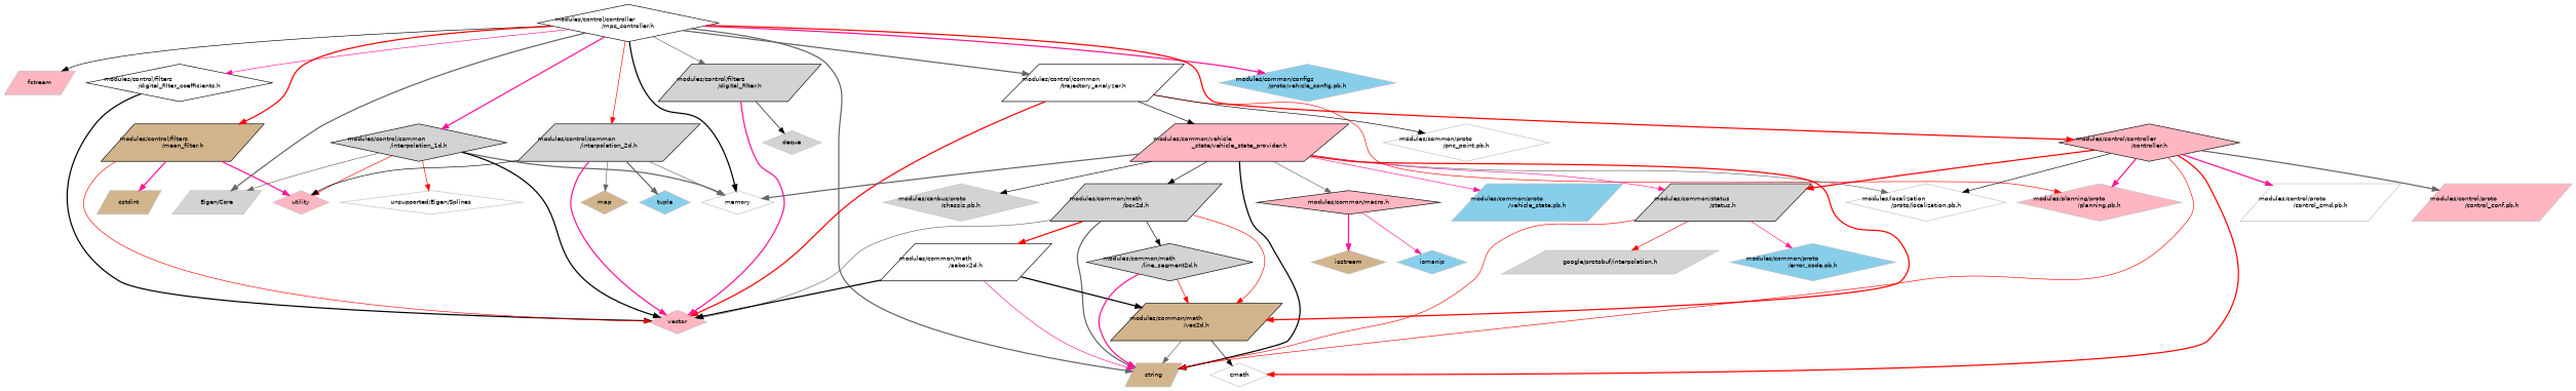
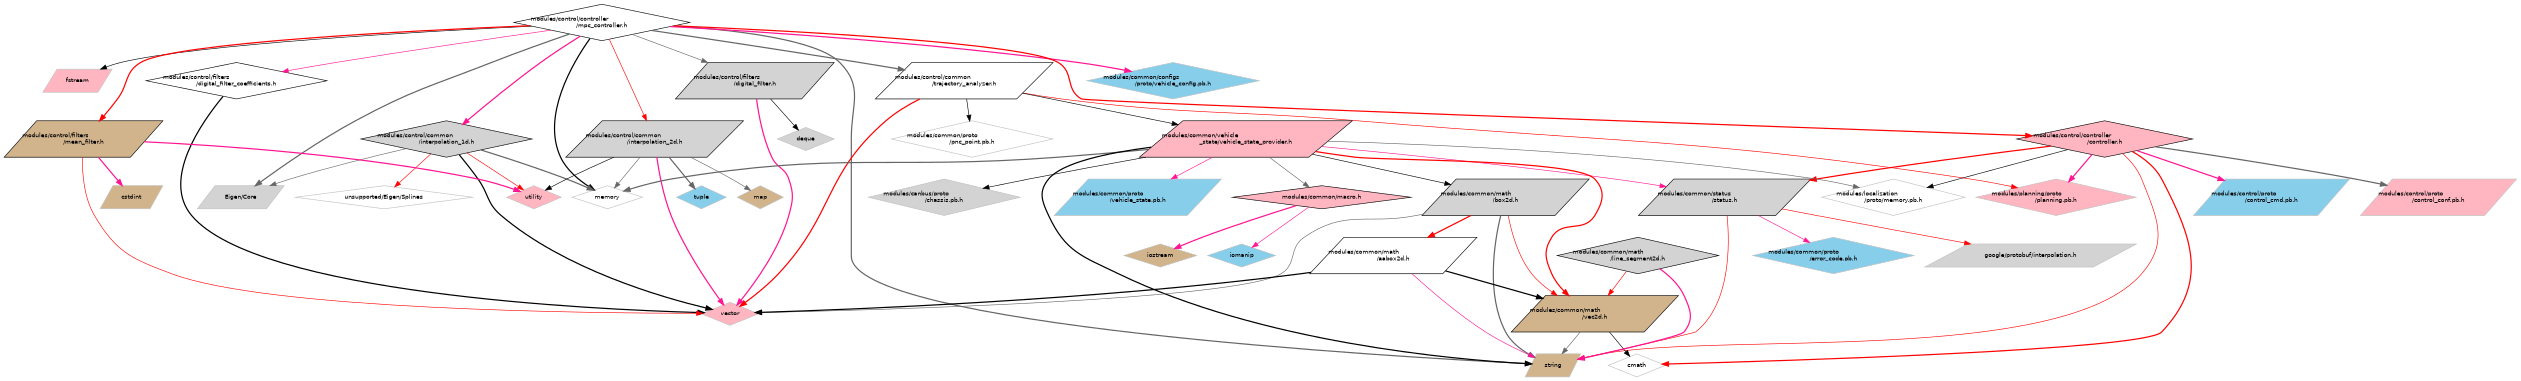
  digraph {
    node [color=grey75 fillcolor=white fontname=Helvetica fontsize=10 shape=diamond style=filled]
    edge [color=red fontname=Helvetica fontsize=10 labelfontname=Helvetica labelfontsize=10 style=solid]
    n1 [color=black fontcolor=black height=0.2 label="modules/control/controller\l/mpc_controller.h" width=0.4]
    n2 [fillcolor=lightpink height=0.2 label=fstream shape=parallelogram width=0.4]
    n3 [height=0.2 label=memory width=0.4]
    n4 [fillcolor=tan height=0.2 label=string shape=parallelogram width=0.4]
    n5 [fillcolor=lightgrey height=0.2 label="Eigen/Core" shape=parallelogram width=0.4]
    n6 [fillcolor=skyblue height=0.2 label="modules/common/configs\l/proto/vehicle_config.pb.h" width=0.4]
    n7 [color=black fillcolor=lightgrey height=0.2 label="modules/control/common\l/interpolation_1d.h" width=0.4]
    n8 [color=black fillcolor=lightgrey height=0.2 label="modules/control/common\l/interpolation_2d.h" shape=parallelogram width=0.4]
    n9 [color=black height=0.2 label="modules/control/common\l/trajectory_analyzer.h" shape=parallelogram width=0.4]
    n10 [color=black fillcolor=lightpink height=0.2 label="modules/control/controller\l/controller.h" width=0.4]
    n11 [color=black fillcolor=lightgrey height=0.2 label="modules/control/filters\l/digital_filter.h" shape=parallelogram width=0.4]
    n12 [color=black height=0.2 label="modules/control/filters\l/digital_filter_coefficients.h" width=0.4]
    n13 [color=black fillcolor=tan height=0.2 label="modules/control/filters\l/mean_filter.h" shape=parallelogram width=0.4]
    n14 [fillcolor=lightpink height=0.2 label=utility width=0.4]
    n15 [fillcolor=lightpink height=0.2 label=vector width=0.4]
    n16 [height=0.2 label="unsupported/Eigen/Splines" width=0.4]
    n17 [fillcolor=tan height=0.2 label=map width=0.4]
    n18 [fillcolor=skyblue height=0.2 label=tuple width=0.4]
    n19 [fillcolor=lightpink height=0.2 label="modules/planning/proto\l/planning.pb.h" width=0.4]
    n20 [height=0.2 label="modules/common/proto\l/pnc_point.pb.h" width=0.4]
    n21 [color=black fillcolor=lightpink height=0.2 label="modules/common/vehicle\l_state/vehicle_state_provider.h" shape=parallelogram width=0.4]
-   n22 [height=0.2 label="modules/localization\l/proto/localization.pb.h" width=0.4]
+   n22 [height=0.2 label="modules/localization\l/proto/memory.pb.h" width=0.4]
    n23 [color=black fillcolor=lightgrey height=0.2 label="modules/common/status\l/status.h" shape=parallelogram width=0.4]
    n24 [height=0.2 label=cmath width=0.4]
-   n25 [height=0.2 label="modules/control/proto\l/control_cmd.pb.h" shape=parallelogram width=0.4]
+   n25 [fillcolor=skyblue height=0.2 label="modules/control/proto\l/control_cmd.pb.h" shape=parallelogram width=0.4]
    n26 [fillcolor=lightpink height=0.2 label="modules/control/proto\l/control_conf.pb.h" shape=parallelogram width=0.4]
    n27 [fillcolor=lightgrey height=0.2 label=deque width=0.4]
    n28 [fillcolor=tan height=0.2 label=cstdint shape=parallelogram width=0.4]
    n29 [fillcolor=lightgrey height=0.2 label="modules/canbus/proto\l/chassis.pb.h" width=0.4]
    n30 [fillcolor=skyblue height=0.2 label="modules/common/proto\l/vehicle_state.pb.h" shape=parallelogram width=0.4]
    n31 [color=black fillcolor=lightpink height=0.2 label="modules/common/macro.h" width=0.4]
    n32 [color=black fillcolor=lightgrey height=0.2 label="modules/common/math\l/box2d.h" shape=parallelogram width=0.4]
    n33 [color=black fillcolor=tan height=0.2 label="modules/common/math\l/vec2d.h" shape=parallelogram width=0.4]
    n34 [fillcolor=tan height=0.2 label=iostream width=0.4]
    n35 [fillcolor=skyblue height=0.2 label=iomanip width=0.4]
    n36 [color=black height=0.2 label="modules/common/math\l/aabox2d.h" shape=parallelogram width=0.4]
    n37 [color=black fillcolor=lightgrey height=0.2 label="modules/common/math\l/line_segment2d.h" width=0.4]
    n38 [fillcolor=lightgrey height=0.2 label="google/protobuf/interpolation.h" shape=parallelogram width=0.4]
    n39 [fillcolor=skyblue height=0.2 label="modules/common/proto\l/error_code.pb.h" width=0.4]
    n1 -> n2 [color=black]
    n1 -> n3 [color=black style=bold]
    n1 -> n4 [color=gray40 style=bold]
    n1 -> n5 [color=gray40 style=bold]
    n1 -> n6 [color=deeppink style=bold]
    n1 -> n7 [color=deeppink style=bold]
    n1 -> n8
    n1 -> n9 [color=gray40 style=bold]
    n1 -> n10 [style=bold]
    n1 -> n11 [color=gray40]
    n1 -> n12 [color=deeppink]
    n1 -> n13 [style=bold]
    n7 -> n3 [color=gray40 style=bold]
    n7 -> n5 [color=gray40]
    n7 -> n14
    n7 -> n15 [color=black style=bold]
    n7 -> n16
    n8 -> n3 [color=gray40]
    n8 -> n14 [color=black]
    n8 -> n15 [color=deeppink style=bold]
    n8 -> n17 [color=gray40]
    n8 -> n18 [color=gray40 style=bold]
    n9 -> n15 [style=bold]
    n9 -> n19
    n9 -> n20 [color=black]
    n9 -> n21 [color=black]
    n10 -> n4
    n10 -> n19 [color=deeppink style=bold]
    n10 -> n22 [color=black]
    n10 -> n23 [style=bold]
    n10 -> n24 [style=bold]
    n10 -> n25 [color=deeppink style=bold]
    n10 -> n26 [color=gray40 style=bold]
    n11 -> n15 [color=deeppink style=bold]
    n11 -> n27 [color=black]
    n12 -> n15 [color=black style=bold]
    n13 -> n14 [color=deeppink style=bold]
    n13 -> n15
    n13 -> n28 [color=deeppink style=bold]
    n21 -> n3 [color=gray40 style=bold]
    n21 -> n4 [color=black style=bold]
    n21 -> n22 [color=gray40]
    n21 -> n23 [color=deeppink]
    n21 -> n29 [color=black]
    n21 -> n30 [color=deeppink]
    n21 -> n31 [color=gray40]
    n21 -> n32 [color=black]
    n21 -> n33 [style=bold]
    n23 -> n4
    n23 -> n38
    n23 -> n39 [color=deeppink]
    n31 -> n34 [color=deeppink style=bold]
    n31 -> n35 [color=deeppink]
    n32 -> n4 [color=gray40 style=bold]
    n32 -> n15 [color=gray40]
    n32 -> n33
    n32 -> n36 [style=bold]
-   n32 -> n37 [color=black]
    n33 -> n4 [color=gray40]
    n33 -> n24 [color=black]
    n36 -> n4 [color=deeppink]
    n36 -> n15 [color=black style=bold]
    n36 -> n33 [color=black style=bold]
    n37 -> n4 [color=deeppink style=bold]
    n37 -> n33
  }
